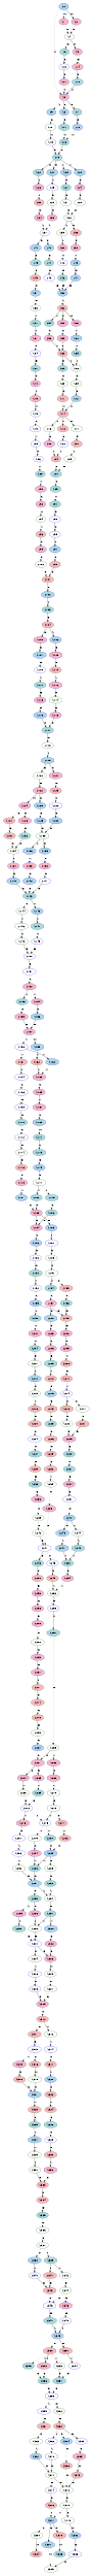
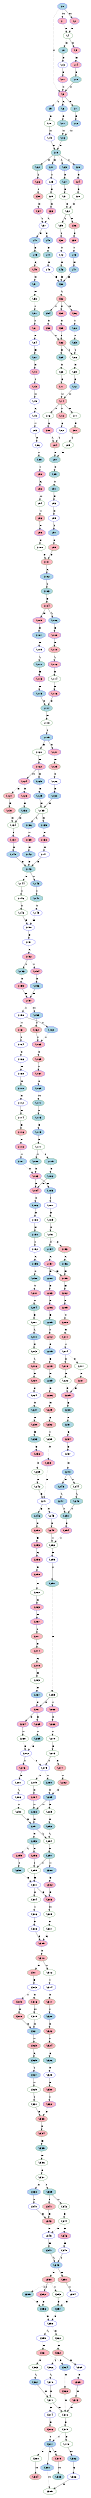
  strict digraph {
    node [color=darkgreen fillcolor=lightpink shape=ellipse style=filled]
    edge [style=solid]
    S0 [color=blue fillcolor=lightblue shape=octagon]
    S1 [color=blue]
    S2 [color=blue shape=octagon]
    S3 [color=blue shape=octagon]
    S4 [fillcolor=white shape=octagon]
    S5 [color=blue fillcolor=lightblue]
    S6 [color=blue fillcolor=lightblue]
    S7 [fillcolor=lightblue shape=octagon]
    S8 [fillcolor=lightblue]
    S9 [color=blue shape=octagon]
    S10 [fillcolor=white shape=octagon]
    S11 [fillcolor=lightblue shape=octagon]
    S12 [color=blue fillcolor=lightblue]
    S13 [color=blue fillcolor=white]
    S14 [color=blue shape=octagon]
    S15 [color=blue fillcolor=white shape=octagon]
    S16 [fillcolor=lightblue]
    S17 [color=blue]
    S18 [fillcolor=lightblue shape=octagon]
    S19 [fillcolor=lightblue]
    S20 [color=blue fillcolor=lightblue shape=octagon]
    S21 [color=blue fillcolor=lightblue shape=octagon]
    S22 [fillcolor=lightblue shape=octagon]
    S23 [color=blue fillcolor=lightblue shape=octagon]
    S24 [color=blue]
    S25 [color=blue fillcolor=white shape=octagon]
    S26 [color=blue shape=octagon]
    S27 [fillcolor=lightblue]
    S28 [fillcolor=white shape=octagon]
    S29 [fillcolor=white]
    S30
    S31 [fillcolor=white shape=octagon]
    S32 [fillcolor=white shape=octagon]
    S33 [color=blue]
    S34 [color=blue]
    S35 [fillcolor=white shape=octagon]
    S36 [shape=octagon]
    S37 [color=blue fillcolor=white]
    S38 [color=blue]
    S39 [color=blue]
    S40 [color=blue fillcolor=lightblue]
    S41 [color=blue fillcolor=lightblue shape=octagon]
    S42 [color=blue fillcolor=white]
    S43 [color=blue fillcolor=lightblue]
    S44 [fillcolor=lightblue]
    S45 [fillcolor=lightblue shape=octagon]
    S46 [fillcolor=lightblue]
    S47 [color=blue fillcolor=lightblue]
    S48 [color=blue fillcolor=white shape=octagon]
    S49 [shape=octagon]
    S50 [color=blue fillcolor=lightblue]
    S51 [color=blue fillcolor=lightblue]
    S52
    S53 [fillcolor=white]
    S54 [fillcolor=lightblue]
    S55 [color=blue shape=octagon]
    S56 [color=blue]
    S57 [fillcolor=lightblue shape=octagon]
    S58 [color=blue]
    S59 [color=blue shape=octagon]
    S60 [color=blue fillcolor=lightblue shape=octagon]
    S61 [color=blue shape=octagon]
    S62
    S63 [fillcolor=lightblue]
    S64 [color=blue fillcolor=white shape=octagon]
    S65 [fillcolor=lightblue]
    S66 [fillcolor=white]
    S67 [fillcolor=lightblue]
    S68 [fillcolor=white shape=octagon]
    S69 [fillcolor=white shape=octagon]
    S70 [color=blue]
    S71 [shape=octagon]
    S72 [color=blue fillcolor=lightblue]
    S73 [color=blue shape=octagon]
    S74 [shape=octagon]
    S75 [color=blue fillcolor=white]
    S76 [fillcolor=white shape=octagon]
    S77 [fillcolor=white shape=octagon]
    S78 [shape=octagon]
    S79 [color=blue fillcolor=white shape=octagon]
    S80 [color=blue shape=octagon]
    S81 [shape=octagon]
    S82 [color=blue fillcolor=white shape=octagon]
    S83 [color=blue fillcolor=white]
    S84
    S85 [fillcolor=white shape=octagon]
    S86 [color=blue fillcolor=white]
    S87 [fillcolor=lightblue shape=octagon]
    S88 [fillcolor=lightblue]
    S89 [fillcolor=lightblue shape=octagon]
    S90 [color=blue shape=octagon]
    S91 [fillcolor=lightblue shape=octagon]
    S92 [color=blue]
    S93 [color=blue fillcolor=white shape=octagon]
    S94 [fillcolor=white]
    S95 [color=blue fillcolor=white shape=octagon]
    S96
    S97 [color=blue fillcolor=lightblue shape=octagon]
    S98 [color=blue shape=octagon]
    S99 [shape=octagon]
    S100 [fillcolor=white]
    S101
    S102 [color=blue fillcolor=lightblue shape=octagon]
    S103 [fillcolor=lightblue]
    S104
    S105 [color=blue shape=octagon]
    S106 [color=blue fillcolor=lightblue]
    S107 [color=blue fillcolor=lightblue shape=octagon]
    S108 [color=blue shape=octagon]
    S109 [color=blue fillcolor=white]
    S110
    S111 [fillcolor=lightblue]
    S112 [color=blue shape=octagon]
    S113 [color=blue]
    S114 [fillcolor=white shape=octagon]
    S115 [color=blue fillcolor=lightblue shape=octagon]
    S116 [color=blue]
    S117 [fillcolor=lightblue]
    S118 [fillcolor=white]
    S119 [color=blue fillcolor=lightblue shape=octagon]
    S120 [fillcolor=white shape=octagon]
    S121 [color=blue shape=octagon]
    S122 [color=blue shape=octagon]
    S123
    S124 [color=blue]
    S125 [color=blue fillcolor=lightblue]
    S126 [color=blue fillcolor=white shape=octagon]
    S127
    S128 [color=blue shape=octagon]
    S129 [color=blue fillcolor=lightblue]
    S130 [color=blue fillcolor=lightblue shape=octagon]
    S131
    S132 [fillcolor=lightblue]
    S133 [fillcolor=white shape=octagon]
    S134 [fillcolor=white]
    S135 [color=blue fillcolor=lightblue]
    S136 [color=blue fillcolor=lightblue shape=octagon]
    S137 [color=blue]
    S138 [color=blue]
    S139 [color=blue shape=octagon]
    S140 [color=blue fillcolor=lightblue shape=octagon]
    S141 [color=blue fillcolor=white]
    S142 [color=blue fillcolor=lightblue shape=octagon]
    S143 [fillcolor=lightblue shape=octagon]
    S144 [fillcolor=white]
    S145 [color=blue fillcolor=lightblue]
    S146 [fillcolor=white shape=octagon]
    S147 [fillcolor=lightblue shape=octagon]
    S148 [fillcolor=white shape=octagon]
    S149 [color=blue fillcolor=white]
    S150 [color=blue fillcolor=white]
    S151 [color=blue fillcolor=white shape=octagon]
    S152 [color=blue shape=octagon]
    S153 [fillcolor=lightblue]
    S154 [color=blue]
    S155 [color=blue shape=octagon]
    S156 [color=blue fillcolor=lightblue shape=octagon]
    S157 [color=blue]
    S158 [color=blue fillcolor=white shape=octagon]
    S159 [color=blue fillcolor=lightblue shape=octagon]
    S160 [color=blue fillcolor=lightblue shape=octagon]
    S161
    S162
    S163 [color=blue shape=octagon]
    S164 [color=blue fillcolor=white shape=octagon]
-   S165 [color=blue]
+   S165
    S166 [color=blue fillcolor=white shape=octagon]
    S167 [color=blue shape=octagon]
    S168 [color=blue fillcolor=white shape=octagon]
    S169 [color=blue fillcolor=lightblue shape=octagon]
    S170 [fillcolor=lightblue]
    S171 [fillcolor=lightblue]
    S172 [color=blue fillcolor=white shape=octagon]
    S173 [fillcolor=lightblue shape=octagon]
    S174 [fillcolor=white]
    S175 [color=blue fillcolor=lightblue]
    S176
    S177 [fillcolor=white shape=octagon]
    S178 [color=blue]
    S179 [fillcolor=lightblue shape=octagon]
    S180 [fillcolor=lightblue]
    S181 [color=blue fillcolor=lightblue]
    S182 [fillcolor=lightblue]
    S183 [color=blue]
    S184 [color=blue]
    S185 [color=blue fillcolor=lightblue]
    S186 [color=blue fillcolor=lightblue]
    S187 [color=blue fillcolor=white shape=octagon]
    S188 [color=blue fillcolor=white]
    S189 [fillcolor=white]
    S190 [fillcolor=lightblue shape=octagon]
    S191 [fillcolor=white shape=octagon]
    S192 [color=blue fillcolor=white]
    S193 [shape=octagon]
    S194 [fillcolor=lightblue]
    S195 [color=blue fillcolor=lightblue]
    S196 [fillcolor=lightblue]
    S197 [color=blue]
    S198 [fillcolor=lightblue]
    S199
    S200 [color=blue fillcolor=lightblue shape=octagon]
    S201 [color=blue shape=octagon]
    S202 [color=blue]
    S203 [color=blue]
    S204 [fillcolor=lightblue]
    S205 [color=blue]
    S206 [color=blue]
    S207 [fillcolor=white shape=octagon]
    S208
    S209 [fillcolor=lightblue shape=octagon]
    S210 [color=blue fillcolor=lightblue shape=octagon]
    S211
    S212
    S213 [fillcolor=white]
    S214 [color=blue fillcolor=white]
    S215 [color=blue fillcolor=lightblue]
    S216 [shape=octagon]
    S217 [fillcolor=white shape=octagon]
    S218 [shape=octagon]
    S219 [shape=octagon]
    S220 [shape=octagon]
    S221 [shape=octagon]
    S222 [fillcolor=white]
    S223 [fillcolor=lightblue]
    S224 [color=blue fillcolor=white shape=octagon]
    S225 [color=blue shape=octagon]
    S226 [shape=octagon]
    S227 [fillcolor=lightblue shape=octagon]
    S228 [fillcolor=lightblue]
    S229
    S230
    S231 [fillcolor=lightblue]
    S232 [shape=octagon]
    S233 [fillcolor=lightblue shape=octagon]
    S234 [color=blue]
    S235 [fillcolor=white]
    S236 [color=blue shape=octagon]
    S237 [color=blue fillcolor=white shape=octagon]
    S238 [color=blue shape=octagon]
    S239 [fillcolor=white]
    S240 [color=blue fillcolor=lightblue]
    S241 [color=blue fillcolor=white shape=octagon]
    S242 [fillcolor=white]
    S243 [color=blue fillcolor=lightblue shape=octagon]
    S244 [fillcolor=white]
    S245 [color=blue fillcolor=white]
    S246 [fillcolor=lightblue]
    S247 [color=blue fillcolor=lightblue shape=octagon]
    S248 [fillcolor=lightblue shape=octagon]
    S249
    S250
    S251 [fillcolor=lightblue]
    S252 [fillcolor=white]
    S253 [color=blue]
    S254 [color=blue]
    S255 [color=blue fillcolor=white]
    S256 [color=blue]
    S257 [fillcolor=lightblue shape=octagon]
    S258 [color=blue]
    S259 [fillcolor=white]
    S260 [fillcolor=white shape=octagon]
    S261 [color=blue shape=octagon]
    S262 [color=blue shape=octagon]
    S263 [color=blue shape=octagon]
    S264 [color=blue]
    S265 [color=blue]
    S266 [color=blue shape=octagon]
    S267 [color=blue shape=octagon]
    S268 [fillcolor=white]
    S269 [fillcolor=lightblue]
    S270 [fillcolor=white shape=octagon]
    S271
    S272 [color=blue fillcolor=white]
    S273 [fillcolor=white shape=octagon]
    S274 [shape=octagon]
    S275 [color=blue fillcolor=white]
    S276 [color=blue shape=octagon]
    S277
    S278
    S279 [fillcolor=white shape=octagon]
    S280 [fillcolor=lightblue]
    S281 [color=blue fillcolor=white shape=octagon]
    S282
    S283 [fillcolor=white shape=octagon]
    S284 [color=blue shape=octagon]
    S285 [color=blue fillcolor=lightblue shape=octagon]
    S286 [color=blue fillcolor=white shape=octagon]
    S287 [color=blue fillcolor=lightblue]
    S288 [fillcolor=lightblue]
    S289 [fillcolor=white]
    S290 [fillcolor=white shape=octagon]
    S291 [color=blue fillcolor=lightblue shape=octagon]
    S292 [fillcolor=lightblue]
    S293 [fillcolor=lightblue shape=octagon]
    S294 [fillcolor=white]
    S295 [color=blue shape=octagon]
    S296 [color=blue]
    S297 [fillcolor=lightblue]
    S298 [fillcolor=lightblue shape=octagon]
    S299 [fillcolor=white shape=octagon]
    S300 [color=blue fillcolor=lightblue shape=octagon]
    S301 [color=blue fillcolor=white shape=octagon]
    S302 [color=blue]
    S303 [color=blue]
    S304 [fillcolor=white shape=octagon]
    S305 [fillcolor=white]
    S306 [color=blue fillcolor=white shape=octagon]
    S307 [fillcolor=white shape=octagon]
    S308 [color=blue fillcolor=white]
    S309 [color=blue]
    S310
    S311 [shape=octagon]
    S312 [fillcolor=white shape=octagon]
    S313 [color=blue fillcolor=white shape=octagon]
    S314 [color=blue fillcolor=white shape=octagon]
    S315 [color=blue shape=octagon]
    S316
    S317
    S318
    S319 [fillcolor=white shape=octagon]
    S320 [color=blue fillcolor=lightblue]
    S321 [color=blue fillcolor=lightblue shape=octagon]
    S322
    S323 [shape=octagon]
    S324
    S325 [fillcolor=lightblue]
    S326 [fillcolor=lightblue shape=octagon]
    S327 [color=blue fillcolor=lightblue shape=octagon]
    S328 [color=blue fillcolor=white]
    S329 [fillcolor=white shape=octagon]
    S330 [shape=octagon]
    S331 [fillcolor=white]
    S332 [color=blue shape=octagon]
    S333
    S334
    S335 [fillcolor=lightblue]
    S336 [fillcolor=white shape=octagon]
    S337 [fillcolor=white]
    S338 [color=blue fillcolor=lightblue shape=octagon]
    S339 [fillcolor=lightblue shape=octagon]
    S340 [color=blue fillcolor=white]
    S341 [shape=octagon]
    S342 [fillcolor=white]
    S343 [shape=octagon]
    S344 [fillcolor=white]
    S345 [color=blue fillcolor=white shape=octagon]
    S346 [color=blue shape=octagon]
    S347 [fillcolor=lightblue shape=octagon]
    S348 [color=blue fillcolor=white]
    S349 [color=blue fillcolor=lightblue]
    S350 [shape=octagon]
    S351 [shape=octagon]
    S352 [color=blue shape=octagon]
    S353 [fillcolor=white]
    S354 [color=blue fillcolor=white]
    S355 [fillcolor=lightblue]
    S356 [fillcolor=lightblue]
    S357 [fillcolor=lightblue shape=octagon]
    S358 [color=blue fillcolor=white shape=octagon]
    S359 [color=blue fillcolor=white shape=octagon]
    S360 [fillcolor=white]
    S361 [shape=octagon]
    S362
    S363 [fillcolor=white shape=octagon]
    S364 [color=blue fillcolor=lightblue]
    S365 [color=blue fillcolor=white]
    S366 [color=blue fillcolor=white]
    S367 [color=blue fillcolor=lightblue]
    S368
    S369 [color=blue shape=octagon]
    S370 [color=blue fillcolor=white shape=octagon]
    S371 [fillcolor=white]
    S372 [fillcolor=white shape=octagon]
    S373
    S374 [color=blue fillcolor=white]
    S375 [fillcolor=white shape=octagon]
    S376
    S377 [color=blue fillcolor=lightblue]
    n379 [fillcolor=white label=S778 shape=octagon]
    S379 [shape=octagon]
    S380 [fillcolor=white]
    S381 [color=blue fillcolor=lightblue shape=octagon]
    S382 [color=blue fillcolor=lightblue]
    S383 [fillcolor=lightblue]
    S384
    S385 [fillcolor=white shape=octagon]
    S386 [color=blue fillcolor=white shape=octagon]
    S0 -> S1 [label=M style=dotted]
    S0 -> S2 [label=M]
    S0 -> S3 [label=Y style=dotted]
    S1 -> S4 [label=L style=dotted]
    S2 -> S4 [label=L style=dotted]
    S3 -> S5 [label=S style=dotted]
    S3 -> S6 [label=G]
    S3 -> S7 [label=D]
    S4 -> S8 [label=N style=dotted]
    S4 -> S9 [label=T]
    S5 -> S10 [label=R style=dotted]
    S6 -> S11 [label=E style=dotted]
    S7 -> S12 [label=E]
    S8 -> S13 [label=P]
    S9 -> S14 [label=H style=dotted]
    S10 -> S15 [label=W]
    S11 -> S16 [label=W style=dotted]
    S12 -> S16 [label=W style=dotted]
    S13 -> S17 [label=P]
    S14 -> S18 [label=P]
    S15 -> S19 [label=L]
    S16 -> S19 [label=L]
    S17 -> S3 [label=Y style=dotted]
    S18 -> S3 [label=Y]
    S19 -> S20 [label=I]
    S19 -> S21 [label=N]
    S19 -> S22 [label=A]
    S19 -> S23 [label=S style=dotted]
    S20 -> S24 [label=T]
    S21 -> S25 [label=V]
    S22 -> S26 [label=S]
    S23 -> S27 [label=A]
    S24 -> S28 [label=P]
    S25 -> S29 [label=P]
    S26 -> S30 [label=I style=dotted]
    S27 -> S31 [label=P]
    S28 -> S32 [label=D style=dotted]
    S29 -> S33 [label=N]
    S30 -> S34 [label=N style=dotted]
    S31 -> S32 [label=D style=dotted]
    S32 -> S35 [label=S]
    S32 -> S36 [label=A]
    S33 -> S37 [label=S style=dotted]
    S34 -> S37 [label=S style=dotted]
    S35 -> S38 [label=I]
    S36 -> S39 [label=L]
    S37 -> S40 [label=L style=dotted]
    S37 -> S41 [label=F]
    S38 -> S42 [label=Y style=dotted]
    S39 -> S43 [label=I style=dotted]
    S40 -> S44 [label=F style=dotted]
    S41 -> S45 [label=F]
    S42 -> S46 [label=N style=dotted]
    S43 -> S47 [label=N]
    S44 -> S48 [label=N style=dotted]
    S45 -> S49 [label=G style=dotted]
    S46 -> S50 [label=E style=dotted]
    S47 -> S50 [label=E]
    S48 -> S50 [label=E style=dotted]
    S49 -> S51 [label=N style=dotted]
    S50 -> S52 [label=S style=dotted]
    S51 -> S53 [label=K style=dotted]
    S52 -> S54 [label=V]
    S52 -> S55 [label=L]
    S52 -> S56 [label=M]
    S53 -> S57 [label=I style=dotted]
    S54 -> S58 [label=L style=dotted]
    S55 -> S59 [label=L style=dotted]
    S56 -> S60 [label=I style=dotted]
    S57 -> S61 [label=I]
    S58 -> S62 [label=I]
    S59 -> S62 [label=I]
    S60 -> S63 [label=I style=dotted]
    S61 -> S64 [label=L style=dotted]
    S62 -> S65 [label=F]
    S62 -> S66 [label=S]
    S63 -> S66 [label=S style=dotted]
    S64 -> S67 [label=H]
    S65 -> S68 [label=T style=dotted]
    S66 -> S69 [label=A style=dotted]
    S67 -> S70 [label=A]
    S68 -> S71 [label=G]
    S69 -> S72 [label=G]
    S70 -> S73 [label=S style=dotted]
    S71 -> S74 [label=W style=dotted]
    S72 -> S74 [label=W]
    S73 -> S75 [label=W]
    S74 -> S76 [label=I]
    S74 -> S77 [label=A]
    S74 -> S78 [label=V]
    S75 -> S79 [label=G style=dotted]
    S76 -> S80 [label=C]
    S77 -> S81 [label=F style=dotted]
    S78 -> S82 [label=C style=dotted]
    S79 -> S83 [label=V style=dotted]
    S80 -> S84 [label=S style=dotted]
    S81 -> S85 [label=S style=dotted]
    S82 -> S84 [label=S style=dotted]
    S83 -> S86 [label=A]
    S84 -> S87 [label=F style=dotted]
    S85 -> S87 [label=F style=dotted]
    S86 -> S88 [label=V style=dotted]
    S87 -> S89 [label=L style=dotted]
    S88 -> S90 [label=I style=dotted]
    S89 -> S91 [label=Y style=dotted]
    S90 -> S92 [label=C]
    S91 -> S93 [label=F]
    S92 -> S94 [label=W style=dotted]
    S93 -> S95 [label=A]
    S94 -> S96 [label=V style=dotted]
    S95 -> S97 [label=S]
    S96 -> S98 [label=L]
    S97 -> S99 [label=L style=dotted]
    S98 -> S100 [label=L style=dotted]
    S99 -> S101 [label=Q]
    S100 -> S101 [label=Q style=dotted]
    S101 -> S102 [label=G]
    S102 -> S103 [label=S]
    S103 -> S104 [label=E]
    S104 -> S105 [label=N]
    S104 -> S106 [label=S]
    S105 -> S107 [label=F]
    S106 -> S108 [label=F]
    S107 -> S109 [label=K style=dotted]
    S108 -> S110 [label=R]
    S109 -> S111 [label=S style=dotted]
    S110 -> S112 [label=S style=dotted]
    S111 -> S113 [label=H]
    S112 -> S114 [label=N]
    S113 -> S115 [label=K style=dotted]
    S114 -> S116 [label=K]
    S115 -> S117 [label=T]
    S116 -> S117 [label=T]
    S117 -> S118 [label=K]
    S118 -> S119 [label=S style=dotted]
    S119 -> S120 [label=F]
    S119 -> S121 [label=L]
    S120 -> S122 [label=H]
    S121 -> S123 [label=H style=dotted]
    S122 -> S124 [label=M]
    S122 -> S125 [label=K]
    S123 -> S126 [label=L style=dotted]
    S124 -> S127 [label=R style=dotted]
    S124 -> S128 [label=K style=dotted]
    S125 -> S129 [label=K style=dotted]
    S126 -> S130 [label=K]
    S127 -> S131 [label=R]
    S128 -> S132 [label=R style=dotted]
    S129 -> S133 [label=K]
    S130 -> S133 [label=K]
    S131 -> S134 [label=N style=dotted]
    S132 -> S134 [label=N]
    S133 -> S135 [label=N]
    S133 -> S136 [label=S]
    S134 -> S137 [label=I]
    S135 -> S138 [label=L style=dotted]
    S136 -> S139 [label=V style=dotted]
    S137 -> S140 [label=K]
    S138 -> S141 [label=K style=dotted]
    S139 -> S142 [label=K style=dotted]
    S140 -> S143 [label=D]
    S141 -> S143 [label=D]
    S142 -> S143 [label=D style=dotted]
    S143 -> S144 [label=L style=dotted]
    S143 -> S145 [label=V]
    S144 -> S146 [label=V]
    S145 -> S147 [label=I]
    S146 -> S148 [label=Y]
    S147 -> S149 [label=Y style=dotted]
    S148 -> S150 [label=E]
    S149 -> S150 [label=E style=dotted]
    S150 -> S151 [label=Q]
    S151 -> S152 [label=G style=dotted]
    S152 -> S153 [label=I]
    S152 -> S154 [label=V style=dotted]
    S153 -> S155 [label=A style=dotted]
    S154 -> S156 [label=A]
    S155 -> S157 [label=H]
    S156 -> S157 [label=H]
    S157 -> S158 [label=V style=dotted]
    S157 -> S159 [label=M style=dotted]
    S158 -> S160 [label=I]
    S158 -> S161 [label=V style=dotted]
    S159 -> S162 [label=I]
    S160 -> S163 [label=I style=dotted]
    S161 -> S164 [label=I]
    S162 -> S163 [label=I]
    S163 -> S165 [label=A style=dotted]
    S164 -> S166 [label=L style=dotted]
    S165 -> S167 [label=V]
    S166 -> S168 [label=M style=dotted]
    S167 -> S169 [label=L style=dotted]
    S168 -> S170 [label=M]
    S169 -> S171 [label=M style=dotted]
    S170 -> S172 [label=A style=dotted]
    S171 -> S173 [label=Y]
    S172 -> S174 [label=Q]
    S173 -> S175 [label=F style=dotted]
    S174 -> S176 [label=F]
    S175 -> S177 [label=F]
    S176 -> S178 [label=L style=dotted]
    S177 -> S179 [label=I style=dotted]
    S177 -> S180 [label=V]
    S178 -> S181 [label=V style=dotted]
    S179 -> S182 [label=T style=dotted]
    S180 -> S183 [label=T style=dotted]
    S181 -> S183 [label=T style=dotted]
    S182 -> S184 [label=A]
    S183 -> S184 [label=A]
    S183 -> S185 [label=F]
    S184 -> S186 [label=L style=dotted]
    S185 -> S187 [label=I]
    S186 -> S188 [label=D]
    S187 -> S189 [label=D]
    S188 -> S190 [label=K]
    S189 -> S191 [label=L]
    S190 -> S192 [label=I]
    S190 -> S193 [label=L style=dotted]
    S191 -> S194 [label=Y]
    S192 -> S195 [label=G style=dotted]
    S193 -> S196 [label=G style=dotted]
    S194 -> S197 [label=G style=dotted]
    S195 -> S198 [label=Y style=dotted]
    S195 -> S199 [label=H]
    S196 -> S199 [label=H]
    S197 -> S200 [label=R]
    S198 -> S201 [label=Y style=dotted]
    S199 -> S202 [label=H]
    S200 -> S203 [label=T]
    S201 -> S204 [label=Y style=dotted]
    S202 -> S205 [label=F]
    S203 -> S206 [label=F]
    S204 -> S207 [label=F]
    S205 -> S208 [label=Y style=dotted]
    S206 -> S209 [label=E]
    S207 -> S210 [label=S]
    S208 -> S211 [label=N style=dotted]
    S209 -> S212 [label=I]
    S210 -> S213 [label=A]
    S211 -> S214 [label=V style=dotted]
    S212 -> S215 [label=P style=dotted]
    S213 -> S216 [label=S style=dotted]
    S214 -> S217 [label=A style=dotted]
    S214 -> S218 [label=T]
    S215 -> S219 [label=F style=dotted]
    S216 -> S220 [label=E]
    S217 -> S221 [label=T style=dotted]
    S218 -> S222 [label=T]
    S219 -> S223 [label=A]
    S220 -> S224 [label=T style=dotted]
    S221 -> S225 [label=E]
    S222 -> S225 [label=E style=dotted]
    S223 -> S226 [label=D style=dotted]
    S224 -> S227 [label=A style=dotted]
    S225 -> S228 [label=E]
    S226 -> S229 [label=K style=dotted]
    S227 -> S230 [label=Q style=dotted]
    S228 -> S231 [label=P style=dotted]
    S229 -> S232 [label=G style=dotted]
    S230 -> S233 [label=E style=dotted]
    S231 -> S234 [label=G style=dotted]
    S232 -> S235 [label=V style=dotted]
    S233 -> S236 [label=E style=dotted]
    S234 -> S237 [label=E]
    S235 -> S238 [label=A style=dotted]
    S236 -> S239 [label=T style=dotted]
    S237 -> S240 [label=N style=dotted]
    S238 -> S241 [label=P style=dotted]
    S239 -> S242 [label=A style=dotted]
    S240 -> S243 [label=A]
    S240 -> S244 [label=V]
    S241 -> S245 [label=L style=dotted]
    S241 -> S246 [label=E]
    S242 -> S241 [label=P]
    S243 -> S247 [label=S style=dotted]
    S244 -> S248 [label=S]
    S245 -> S249 [label=T]
    S246 -> S250 [label=L]
    S247 -> S251 [label=I]
    S248 -> S251 [label=I]
    S249 -> S252 [label=V]
    S250 -> S253 [label=E style=dotted]
    S251 -> S254 [label=T]
    S252 -> S255 [label=N]
    S253 -> S256 [label=G]
    S254 -> S252 [label=V style=dotted]
    S255 -> S257 [label=Y]
    S256 -> S258 [label=E style=dotted]
    S257 -> S259 [label=Q style=dotted]
    S258 -> S260 [label=E style=dotted]
    S259 -> S261 [label=L]
    S259 -> S262 [label=V style=dotted]
    S260 -> S263 [label=N]
    S261 -> S264 [label=T]
    S261 -> S265 [label=F]
    S262 -> S266 [label=T]
    S263 -> S267 [label=K]
    S264 -> S268 [label=V]
    S265 -> S269 [label=V style=dotted]
    S266 -> S270 [label=I style=dotted]
    S267 -> S271 [label=I]
    S268 -> S272 [label=F style=dotted]
    S269 -> S272 [label=F style=dotted]
    S270 -> S273 [label=F]
    S271 -> S274 [label=F]
    S272 -> S275 [label=I style=dotted]
    S272 -> S276 [label=V]
    S273 -> S275 [label=I]
    S273 -> S277 [label=L style=dotted]
    S274 -> S278 [label=G style=dotted]
    S275 -> S279 [label=I style=dotted]
    S275 -> S280 [label=V style=dotted]
    S276 -> S281 [label=R]
    S277 -> S282 [label=V style=dotted]
    S278 -> S283 [label=H]
    S279 -> S284 [label=A]
    S280 -> S285 [label=A style=dotted]
    S281 -> S286 [label=S style=dotted]
    S282 -> S285 [label=A style=dotted]
    S283 -> S287 [label=Q style=dotted]
    S284 -> S288 [label=V]
    S285 -> S288 [label=V]
    S285 -> S289 [label=F]
    S286 -> S290 [label=V style=dotted]
    S287 -> S261 [label=L style=dotted]
    S288 -> S291 [label=K]
    S289 -> S292 [label=K style=dotted]
    S290 -> S291 [label=K]
    S291 -> S293 [label=A style=dotted]
    S291 -> S294 [label=S]
    S292 -> S294 [label=S style=dotted]
    S293 -> S295 [label=S style=dotted]
    S293 -> S296 [label=T]
    S294 -> S297 [label=T]
    S295 -> S298 [label=I]
    S296 -> S299 [label=I]
    S297 -> S299 [label=I]
    S297 -> S300 [label=V]
    S298 -> S301 [label=E style=dotted]
    S299 -> S301 [label=E]
    S300 -> S302 [label=E style=dotted]
    S301 -> S303 [label=F]
    S301 -> S304 [label=A]
    S302 -> S303 [label=F]
    S303 -> S305 [label=M]
    S304 -> S306 [label=V style=dotted]
    S305 -> S307 [label=L style=dotted]
    S306 -> S308 [label=L]
    S307 -> S309 [label=G style=dotted]
    S308 -> S309 [label=G]
    S309 -> S310 [label=L style=dotted]
    S310 -> S311 [label=L style=dotted]
    S310 -> S312 [label=V]
    S311 -> S313 [label=F]
    S312 -> S314 [label=I style=dotted]
    S313 -> S315 [label=V style=dotted]
    S313 -> S316 [label=L style=dotted]
    S314 -> S317 [label=L style=dotted]
    S315 -> S318 [label=M]
    S316 -> S319 [label=M]
    S317 -> S320 [label=I]
    S318 -> S321 [label=A]
    S319 -> S321 [label=A]
    S320 -> S322 [label=A]
    S321 -> S323 [label=V]
    S322 -> S324 [label=I]
    S323 -> S325 [label=C]
    S324 -> S326 [label=C style=dotted]
    S325 -> S327 [label=S style=dotted]
    S326 -> S328 [label=A style=dotted]
    S327 -> S329 [label=V]
    S328 -> S330 [label=L]
    S329 -> S331 [label=I]
    S330 -> S332 [label=I]
    S331 -> S333 [label=D]
    S332 -> S333 [label=D style=dotted]
    S333 -> S334 [label=A]
    S334 -> S335 [label=H style=dotted]
    S335 -> S336 [label=N style=dotted]
    S336 -> S337 [label=Q style=dotted]
    S337 -> S338 [label=L style=dotted]
    S337 -> S339 [label=I style=dotted]
    S338 -> S340 [label=I]
    S339 -> S341 [label=I]
    S339 -> S342 [label=V]
    S340 -> S343 [label=F]
    S341 -> S343 [label=F]
    S342 -> S344 [label=F style=dotted]
    S343 -> S345 [label=E style=dotted]
    S344 -> S345 [label=E style=dotted]
    S344 -> S346 [label=D style=dotted]
    S345 -> S347 [label=H]
    S346 -> S348 [label=H style=dotted]
    S347 -> S349 [label=S]
    S348 -> S349 [label=S]
    S349 -> S350 [label=L style=dotted]
    S349 -> S351 [label=M]
    S350 -> S352 [label=I]
    S350 -> S353 [label=V style=dotted]
    S351 -> S354 [label=V]
    S351 -> S355 [label=I style=dotted]
    S352 -> S356 [label=P style=dotted]
    S353 -> S357 [label=P]
    S354 -> S357 [label=P style=dotted]
    S355 -> S356 [label=P style=dotted]
    S356 -> S358 [label=P style=dotted]
    S357 -> S358 [label=P style=dotted]
    S358 -> S359 [label=S style=dotted]
    S358 -> S360 [label=N style=dotted]
    S359 -> S361 [label=K style=dotted]
    S360 -> S362 [label=K style=dotted]
    S361 -> S363 [label=T style=dotted]
    S361 -> S364 [label=P style=dotted]
    S362 -> S365 [label=N]
    S362 -> S366 [label=S style=dotted]
    S363 -> S367 [label=S style=dotted]
    S364 -> S368 [label=K style=dotted]
    S365 -> S369 [label=T style=dotted]
    S366 -> S370 [label=S style=dotted]
    S367 -> S371 [label=K]
    S368 -> S372 [label=K style=dotted]
    S369 -> S373 [label=K]
    S370 -> S371 [label=K]
    S371 -> S372 [label=K]
    S371 -> S374 [label=R style=dotted]
    S372 -> S375 [label=R]
    S373 -> S372 [label=K]
    S374 -> S376 [label=R]
    S375 -> S377 [label=I style=dotted]
    S375 -> n379 [label=P]
    S376 -> S377 [label=I style=dotted]
    S377 -> S379 [label=A]
    S377 -> S380 [label=P style=dotted]
    S377 -> S381 [label=G]
    n379 -> S382 [label=M]
    S379 -> S383 [label=M]
    S380 -> S384 [label=M]
    S381 -> S385 [label=M style=dotted]
    S382 -> S386 [label=G]
    S386 -> S385 [label=M]
  }
